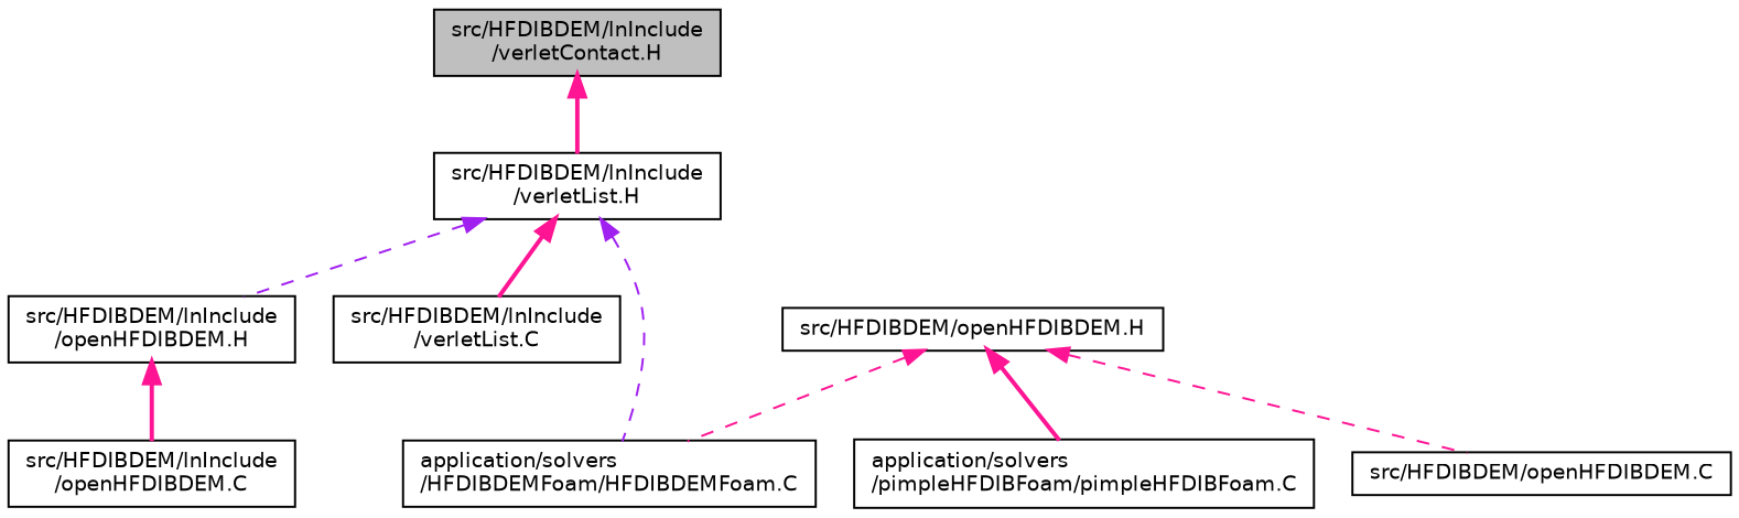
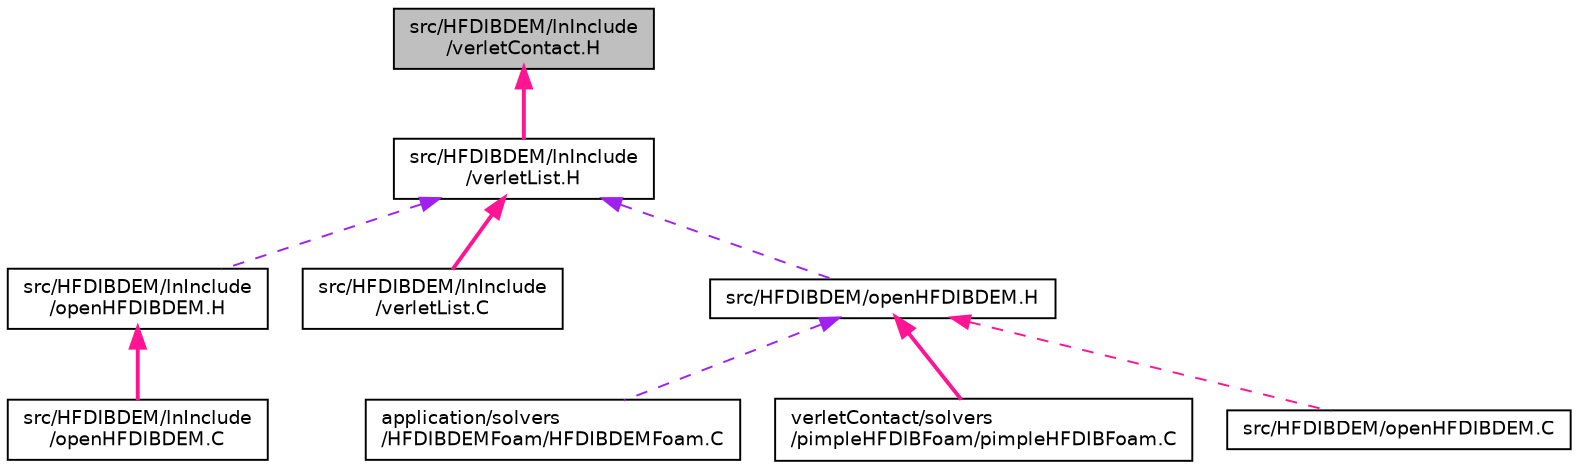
  digraph {
    node [color=black fillcolor=white fontname=Helvetica fontsize=10 shape=record style=filled]
    edge [color=deeppink dir=back fontname=Helvetica fontsize=10 labelfontname=Helvetica labelfontsize=10 style=bold]
    n1 [fillcolor=grey75 fontcolor=black height=0.2 label="src/HFDIBDEM/lnInclude\l/verletContact.H" width=0.4]
    n2 [height=0.2 label="src/HFDIBDEM/lnInclude\l/verletList.H" width=0.4]
    n3 [height=0.2 label="src/HFDIBDEM/lnInclude\l/openHFDIBDEM.H" width=0.4]
    n4 [height=0.2 label="src/HFDIBDEM/lnInclude\l/verletList.C" width=0.4]
    n5 [height=0.2 label="src/HFDIBDEM/openHFDIBDEM.H" width=0.4]
    n6 [height=0.2 label="src/HFDIBDEM/lnInclude\l/openHFDIBDEM.C" width=0.4]
    n7 [height=0.2 label="application/solvers\l/HFDIBDEMFoam/HFDIBDEMFoam.C" width=0.4]
-   n8 [height=0.2 label="application/solvers\l/pimpleHFDIBFoam/pimpleHFDIBFoam.C" width=0.4]
+   n8 [height=0.2 label="verletContact/solvers\l/pimpleHFDIBFoam/pimpleHFDIBFoam.C" width=0.4]
    n9 [height=0.2 label="src/HFDIBDEM/openHFDIBDEM.C" width=0.4]
    n1 -> n2
    n2 -> n3 [color=purple style=dashed]
    n2 -> n4
-   n2 -> n7 [color=purple style=dashed]
+   n2 -> n5 [color=purple style=dashed]
    n3 -> n6
-   n5 -> n7 [style=dashed]
+   n5 -> n7 [color=purple style=dashed]
    n5 -> n8
    n5 -> n9 [style=dashed]
  }
